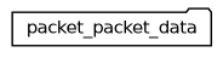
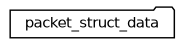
  digraph {
    rankdir=LR
-   n1 [color=black fillcolor=white fontname=Helvetica fontsize=10 height=0.2 label=packet_packet_data shape=folder style=filled width=0.4]
+   n1 [color=black fillcolor=white fontname=Helvetica fontsize=10 height=0.2 label=packet_struct_data shape=folder style=filled width=0.4]
  }
